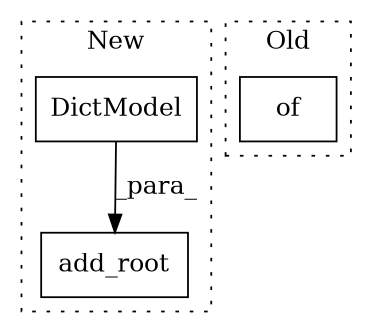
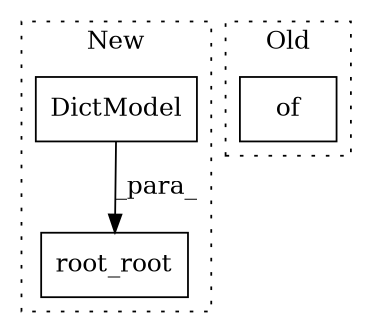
  digraph {
    node [a=32 shape=box]
    n1 [l=11 label=DictModel s=21385]
-   n2 [l="9,1" label=add_root s="21408,21423"]
+   n2 [l="9,1" label=root_root s="21408,21423"]
    n3 [l=4 label=of s=20995]
    subgraph cluster_1 {
      label=New
      style=dotted
      n1
      n2
    }
    subgraph cluster_2 {
      label=Old
      style=dotted
      n3
    }
    n1 -> n2 [label=_para_]
  }
